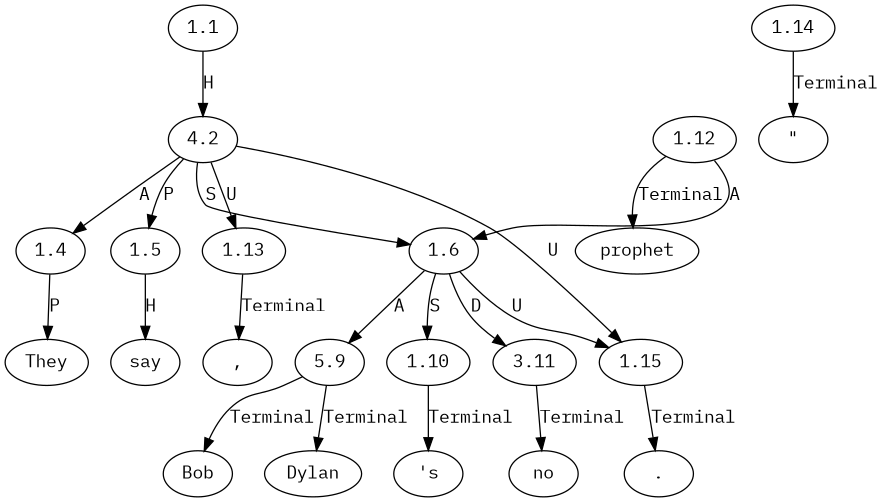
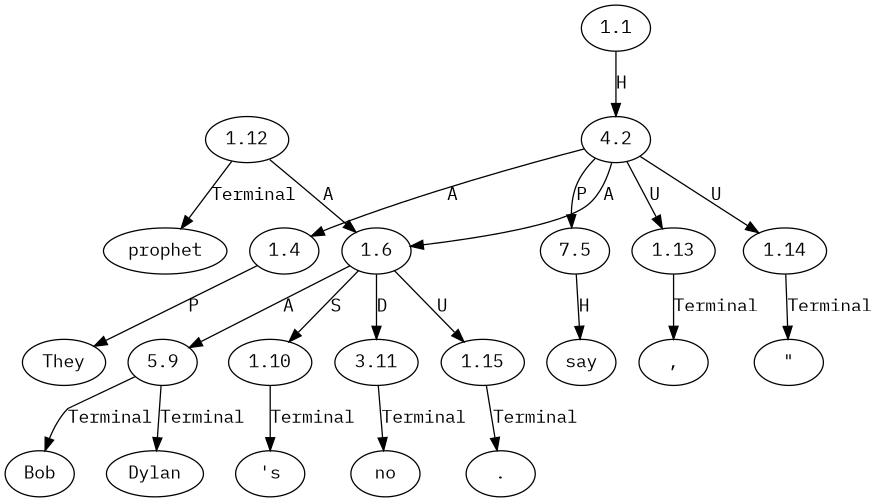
  digraph {
    fontname="IBM Plex Mono"
    node [fontname="IBM Plex Mono" ordering=out]
    edge [fontname="IBM Plex Mono" ordering=out]
    n1 [label=They]
    n2 [label="."]
    n3 [label=say]
    n4 [label=","]
    n5 [label="\""]
    n6 [label=Bob]
    n7 [label=Dylan]
    n8 [label="'s"]
    n9 [label=no]
    n10 [label=prophet]
    n11 [label=1.1]
    n12 [label=4.2]
    n13 [label=1.4]
-   n14 [label=1.5]
+   n14 [label=7.5]
    n15 [label=1.6]
    n16 [label=1.13]
    n17 [label=1.14]
    n18 [label=5.9]
    n19 [label=1.10]
    n20 [label=3.11]
    n21 [label=1.15]
    n22 [label=1.12]
    n11 -> n12 [label=H]
    n12 -> n13 [label=A]
    n12 -> n14 [label=P]
-   n12 -> n15 [label=S]
+   n12 -> n15 [label=A]
    n12 -> n16 [label=U]
-   n12 -> n21 [label=U]
+   n12 -> n17 [label=U]
    n13 -> n1 [label=P]
    n14 -> n3 [label=H]
    n15 -> n18 [label=A]
    n15 -> n19 [label=S]
    n15 -> n20 [label=D]
    n15 -> n21 [label=U]
    n16 -> n4 [label=Terminal]
    n17 -> n5 [label=Terminal]
    n18 -> n6 [label=Terminal]
    n18 -> n7 [label=Terminal]
    n19 -> n8 [label=Terminal]
    n20 -> n9 [label=Terminal]
    n21 -> n2 [label=Terminal]
    n22 -> n10 [label=Terminal]
    n22 -> n15 [label=A]
  }
